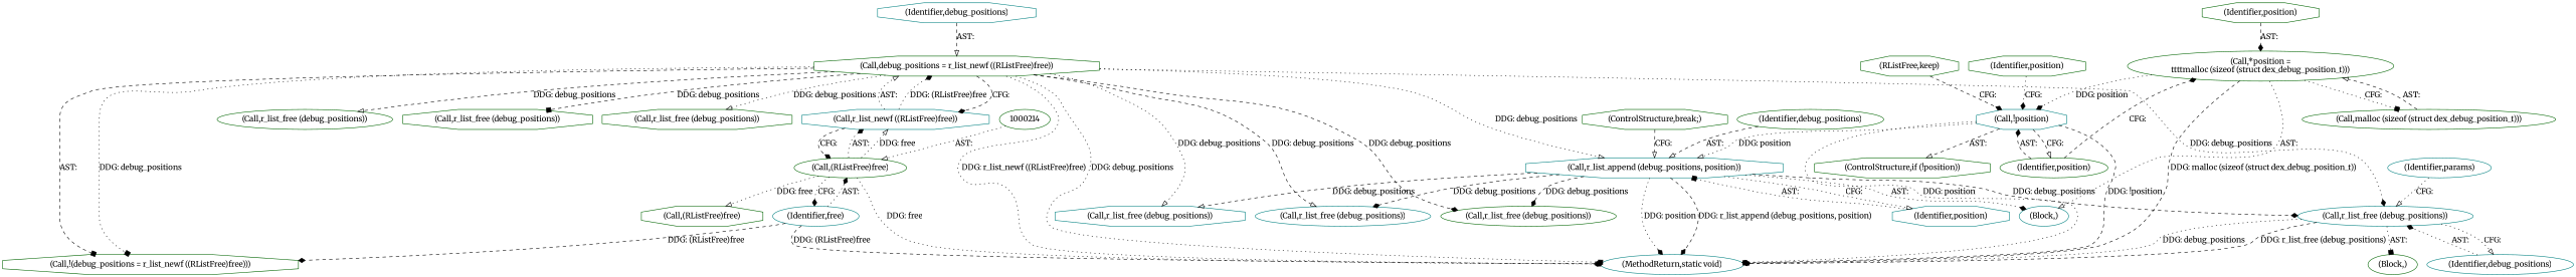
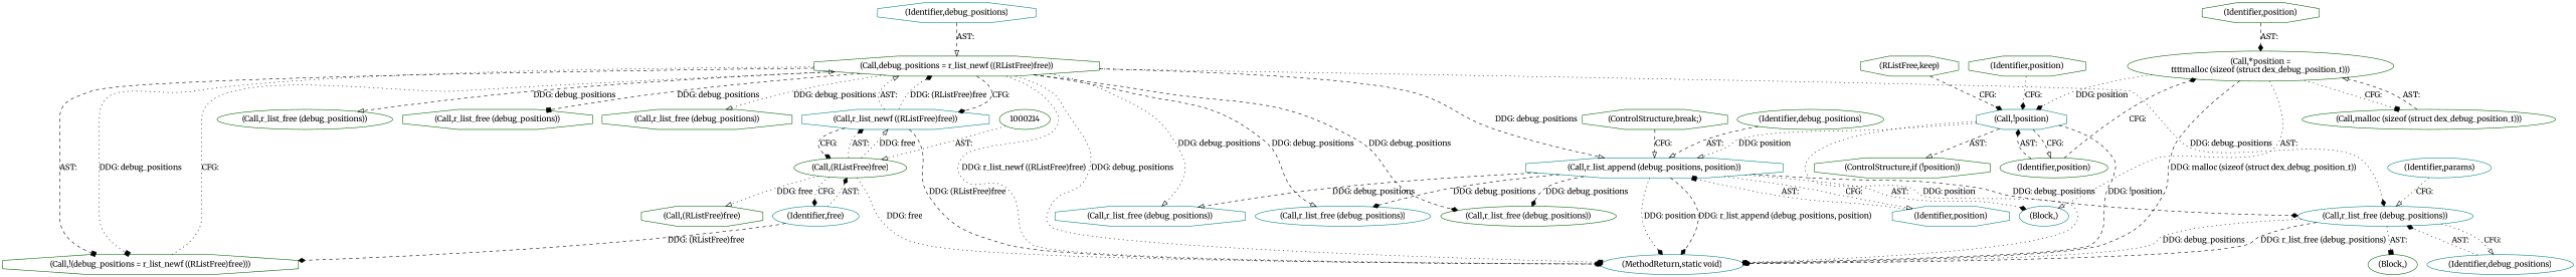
  digraph {
    fontname=Merriweather
    node [color=darkgreen fontname=Merriweather shape=ellipse]
    edge [arrowhead=diamond fontname=Merriweather style=dotted]
    n1 [color=teal label="(Call,r_list_free (debug_positions))"]
    n2 [label="(Block,)"]
    n3 [color=teal label="(MethodReturn,static void)"]
    n4 [color=teal label="(Identifier,debug_positions)"]
    n5 [color=teal label="(Call,r_list_append (debug_positions, position))" shape=octagon]
    n6 [color=teal label="(Call,r_list_free (debug_positions))" shape=octagon]
    n7 [color=teal label="(Call,r_list_free (debug_positions))"]
    n8 [label="(Call,r_list_free (debug_positions))"]
    n9 [color=teal label="(Block,)"]
    n10 [color=teal label="(Identifier,position)" shape=octagon]
    n11 [label="(Call,debug_positions = r_list_newf ((RListFree)free))" shape=octagon]
    n12 [color=teal label="(Call,r_list_newf ((RListFree)free))" shape=octagon]
    n13 [label="(Call,!(debug_positions = r_list_newf ((RListFree)free)))" shape=octagon]
    n14 [label="(Call,r_list_free (debug_positions))"]
    n15 [label="(Call,r_list_free (debug_positions))" shape=octagon]
    n16 [label="(Call,r_list_free (debug_positions))" shape=octagon]
    n17 [label="(Call,(RListFree)free)"]
    n18 [label="(Call,(RListFree)free)" shape=octagon]
    n19 [color=teal label="(Identifier,free)"]
    n20 [color=teal label="(Call,!position)" shape=octagon]
    n21 [label="(ControlStructure,if (!position))" shape=octagon]
    n22 [label="(Identifier,position)"]
    n23 [label="(Call,*position =\n\t\t\t\tmalloc (sizeof (struct dex_debug_position_t)))"]
    n24 [label="(Call,malloc (sizeof (struct dex_debug_position_t)))"]
    n25 [label="(Identifier,position)" shape=octagon]
    n26 [color=teal label="(Identifier,debug_positions)" shape=octagon]
    n27 [label="(RListFree,keep)" shape=octagon]
    n28 [label="(Identifier,position)" shape=octagon]
    n29 [label="(ControlStructure,break;)" shape=octagon]
    n30 [color=teal label="(Identifier,params)"]
    n31 [label="(Identifier,debug_positions)"]
    1000214
    n1 -> n2 [arrowhead=box label="AST: "]
    n1 -> n3 [label="DDG: r_list_free (debug_positions)" style=dashed]
    n1 -> n3 [arrowhead=onormal label="DDG: debug_positions"]
    n1 -> n4 [arrowhead=onormal label="CFG: "]
    n4 -> n1 [label="AST: "]
    n5 -> n1 [label="DDG: debug_positions" style=dashed]
    n5 -> n3 [label="DDG: position"]
    n5 -> n3 [label="DDG: r_list_append (debug_positions, position)" style=dashed]
    n5 -> n6 [arrowhead=onormal label="DDG: debug_positions" style=dashed]
    n5 -> n7 [label="DDG: debug_positions" style=dashed]
    n5 -> n8 [label="DDG: debug_positions" style=dashed]
    n5 -> n9 [label="AST: "]
    n5 -> n10 [arrowhead=onormal label="CFG: "]
    n10 -> n5 [arrowhead=box label="AST: "]
    n11 -> n1 [label="DDG: debug_positions"]
    n11 -> n3 [arrowhead=box label="DDG: r_list_newf ((RListFree)free)"]
    n11 -> n3 [arrowhead=box label="DDG: debug_positions"]
-   n11 -> n5 [arrowhead=onormal label="DDG: debug_positions"]
+   n11 -> n5 [arrowhead=onormal label="DDG: debug_positions" style=dashed]
    n11 -> n6 [arrowhead=onormal label="DDG: debug_positions"]
    n11 -> n7 [arrowhead=onormal label="DDG: debug_positions" style=dashed]
    n11 -> n8 [label="DDG: debug_positions" style=dashed]
    n11 -> n12 [label="CFG: " style=dashed]
    n11 -> n13 [arrowhead=box label="AST: " style=dashed]
    n11 -> n13 [arrowhead=box label="DDG: debug_positions"]
    n11 -> n14 [arrowhead=onormal label="DDG: debug_positions" style=dashed]
    n11 -> n15 [arrowhead=box label="DDG: debug_positions" style=dashed]
    n11 -> n16 [arrowhead=onormal label="DDG: debug_positions"]
-   n19 -> n3 [arrowhead=onormal label="DDG: (RListFree)free" style=dashed]
+   n12 -> n3 [arrowhead=onormal label="DDG: (RListFree)free" style=dashed]
    n12 -> n11 [arrowhead=onormal label="AST: "]
    n12 -> n11 [label="DDG: (RListFree)free"]
    n12 -> n17 [label="CFG: " style=dashed]
+   n13 -> n11 [arrowhead=onormal label="CFG: "]
    n17 -> n3 [label="DDG: free"]
    n17 -> n12 [label="AST: "]
    n17 -> n12 [arrowhead=onormal label="DDG: free"]
    n17 -> n18 [arrowhead=onormal label="DDG: free"]
    n17 -> n19 [label="CFG: "]
    n19 -> n13 [label="DDG: (RListFree)free" style=dashed]
    n19 -> n17 [label="AST: "]
    n20 -> n3 [arrowhead=box label="DDG: !position" style=dashed]
    n20 -> n3 [label="DDG: position"]
    n20 -> n5 [arrowhead=onormal label="DDG: position"]
    n20 -> n21 [arrowhead=onormal label="AST: " style=dashed]
    n20 -> n22 [arrowhead=onormal label="CFG: " style=dashed]
    n22 -> n20 [label="AST: " style=dashed]
    n22 -> n23 [label="CFG: " style=dashed]
    n23 -> n3 [label="DDG: malloc (sizeof (struct dex_debug_position_t))" style=dashed]
    n23 -> n9 [arrowhead=onormal label="AST: "]
    n23 -> n20 [label="DDG: position"]
    n23 -> n24 [arrowhead=box label="CFG: "]
    n24 -> n23 [arrowhead=onormal label="AST: " style=dashed]
    n25 -> n23 [label="AST: " style=dashed]
    n26 -> n11 [arrowhead=onormal label="AST: " style=dashed]
    n27 -> n20 [label="CFG: " style=dashed]
    n28 -> n20 [label="CFG: "]
    n29 -> n5 [arrowhead=onormal label="CFG: " style=dashed]
    n30 -> n1 [arrowhead=onormal label="CFG: "]
    n31 -> n5 [arrowhead=onormal label="AST: " style=dashed]
    1000214 -> n17 [arrowhead=onormal label="AST: "]
  }
